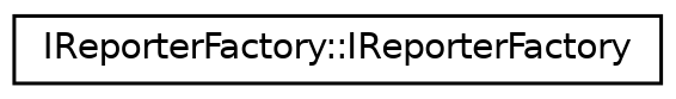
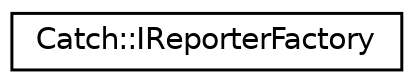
  digraph {
    rankdir=TB
-   n1 [color=black fillcolor=white fontname=Helvetica fontsize=10 height=0.2 label="IReporterFactory::IReporterFactory" shape=record style=filled width=0.4]
+   n1 [color=black fillcolor=white fontname=Helvetica fontsize=10 height=0.2 label="Catch::IReporterFactory" shape=record style=filled width=0.4]
  }
